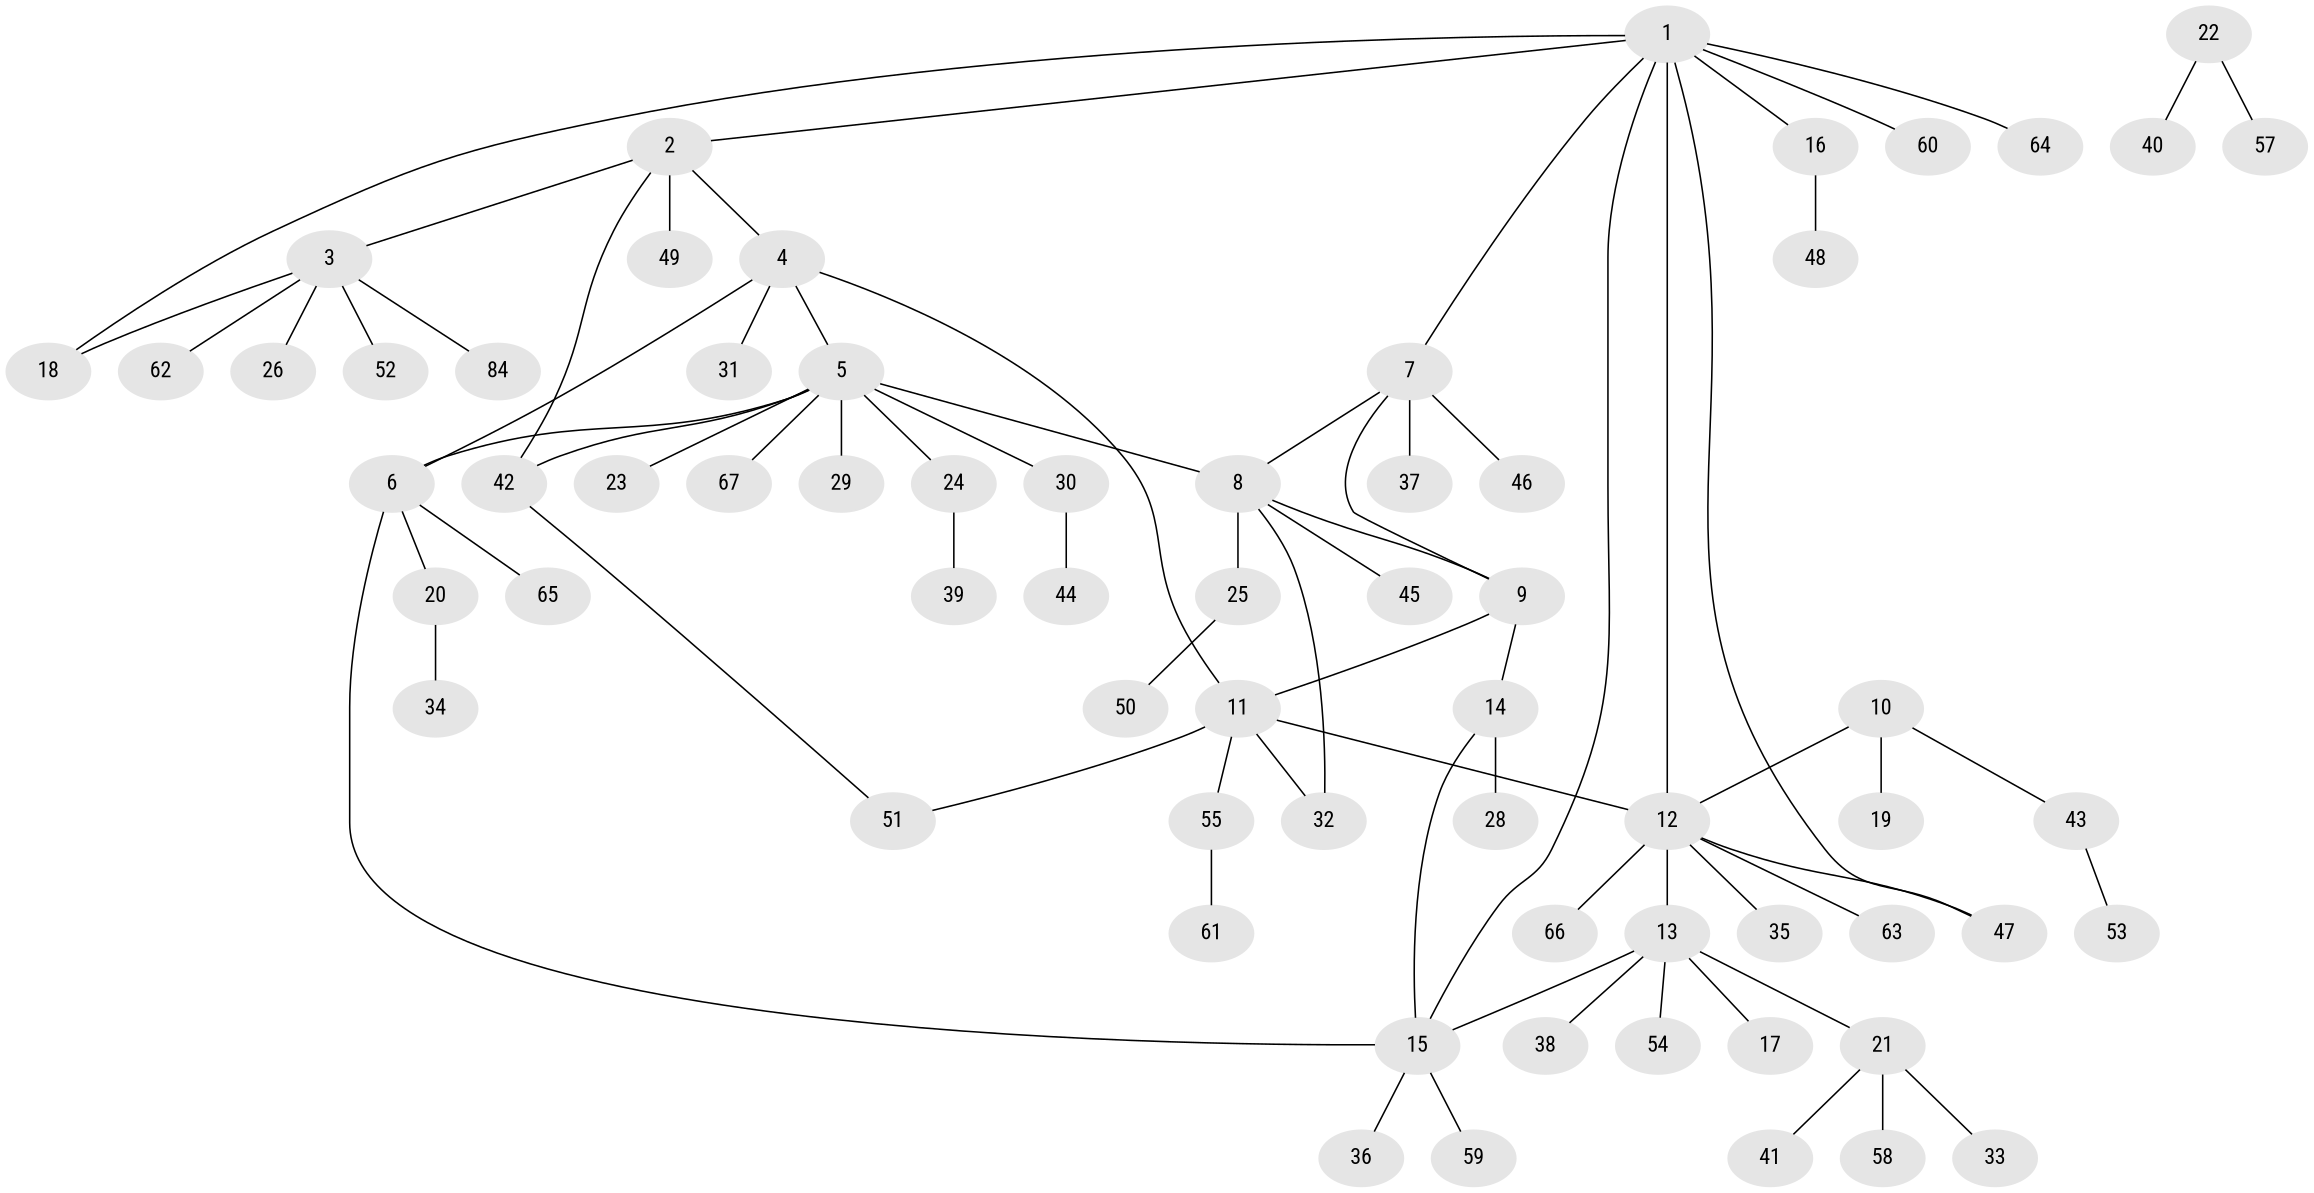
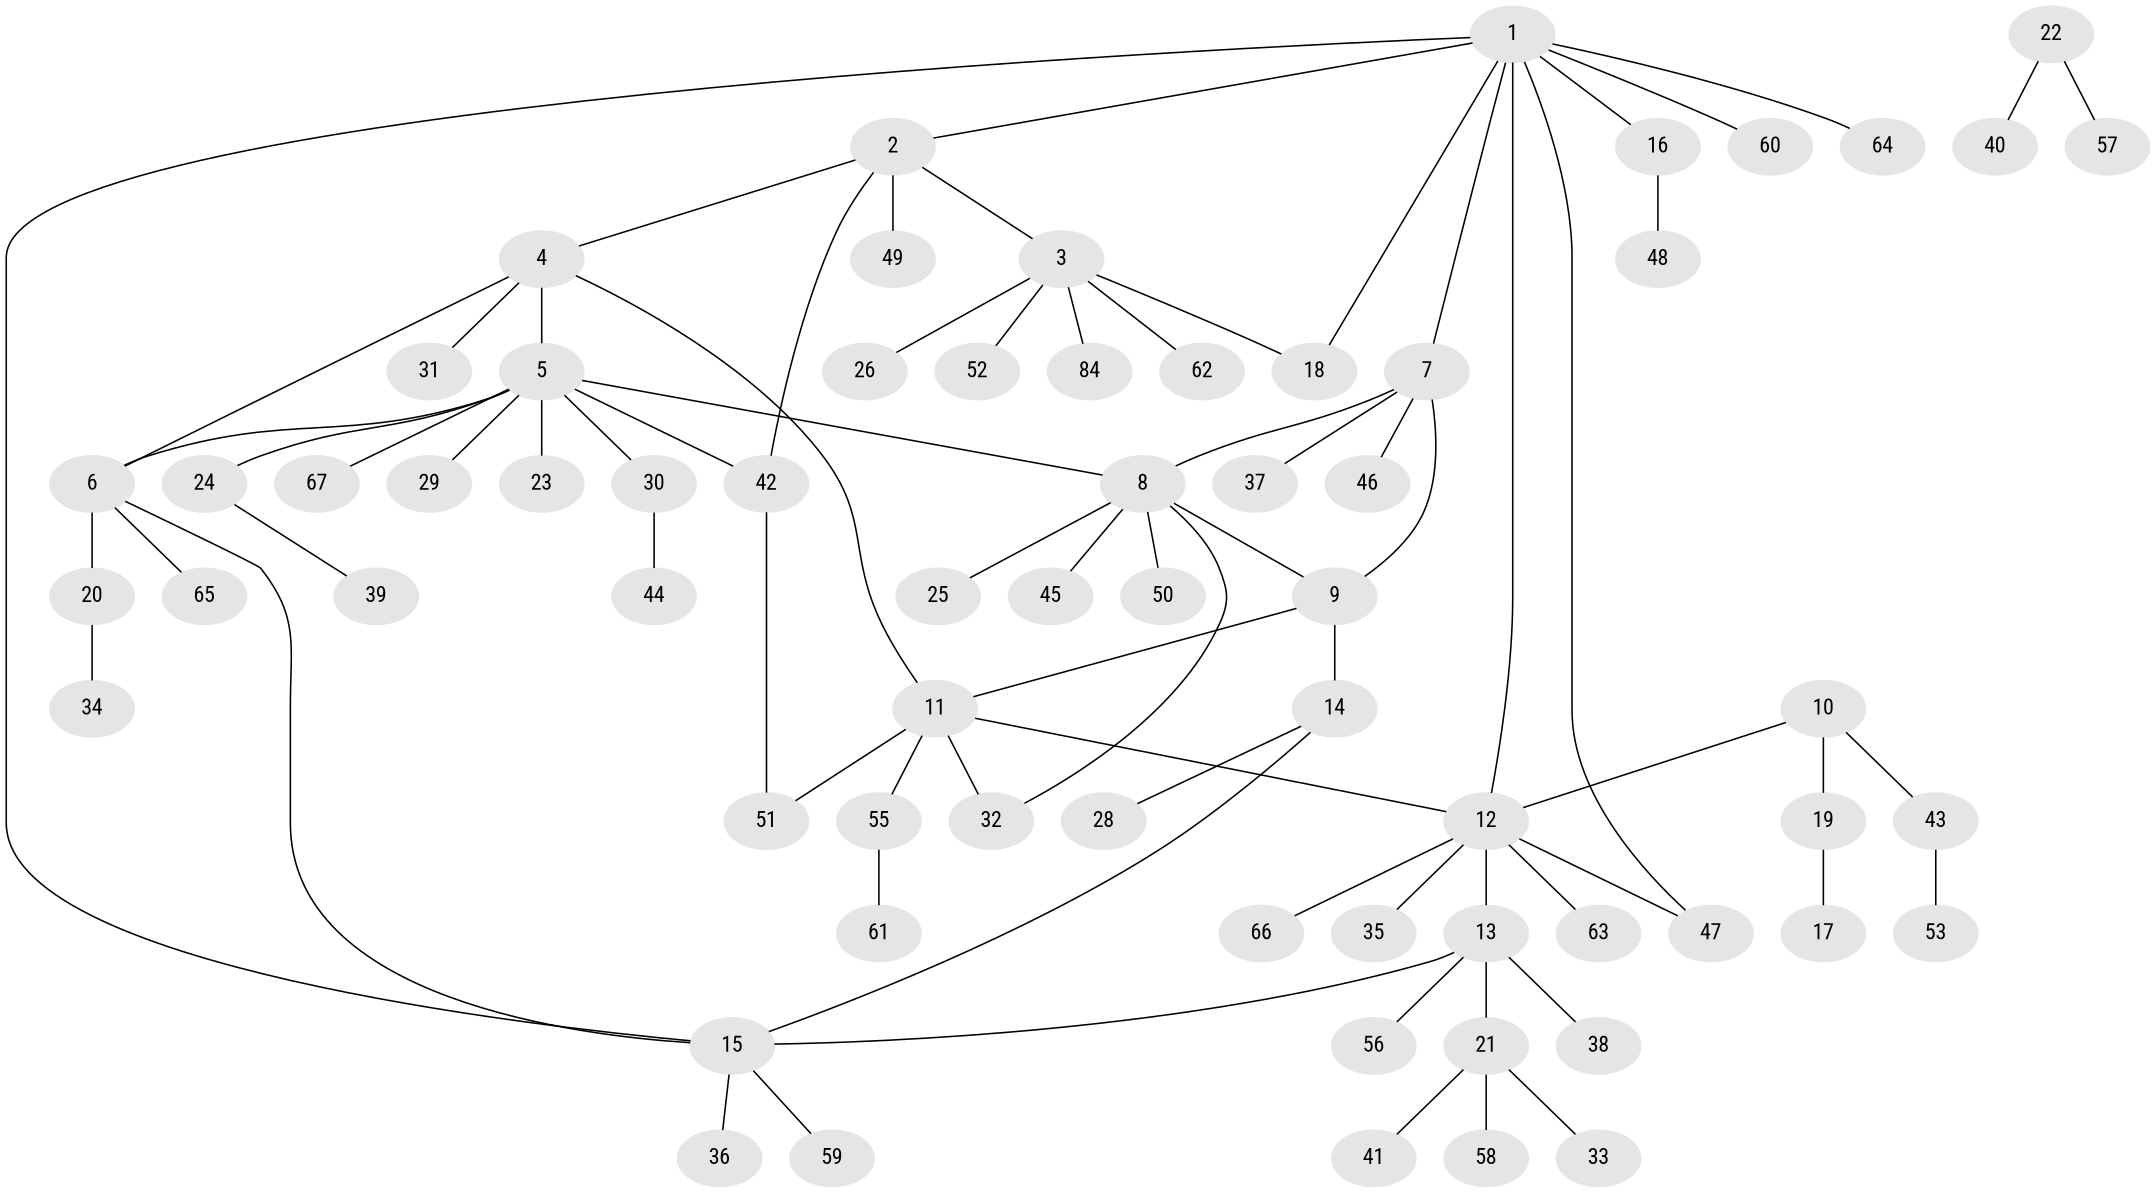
  graph {
    fontname="Roboto Condensed"
    node [color=gray90 fontname="Roboto Condensed" style=filled]
    edge [fontname="Roboto Condensed"]
    1
    2
    7
    12
    15
    16
    47
    60
    64
    18
    3
    4
    42
    49
    26
    52
    n17 [label=84]
    62
    8
    9
    37
    46
    13
    35
    63
    66
    36
    59
    48
    5
    6
    11
    31
    51
    23
    24
    n37 [label=67]
    29
    30
    20
    65
    32
    55
    25
    45
    50
    39
    44
    34
    14
    22
    40
    57
    28
    10
    19
    43
    53
    61
    17
    21
    38
-   56 [label=54]
+   56
    33
    41
    58
    1 -- 2
    1 -- 7
    1 -- 12
    1 -- 15
    1 -- 16
    1 -- 47
    1 -- 60
    1 -- 64
    1 -- 18
    2 -- 3
    2 -- 4
    2 -- 42
    2 -- 49
    7 -- 8
    7 -- 9
    7 -- 37
    7 -- 46
    12 -- 47
    12 -- 13
    12 -- 35
    12 -- 63
    12 -- 66
    15 -- 36
    15 -- 59
    16 -- 48
    3 -- 18
    3 -- 26
    3 -- 52
    3 -- n17
    3 -- 62
    4 -- 5
    4 -- 6
    4 -- 11
    4 -- 31
    42 -- 51
    8 -- 9
    8 -- 32
    8 -- 25
    8 -- 45
-   25 -- 50
+   8 -- 50
    9 -- 11
    9 -- 14
    13 -- 15
-   13 -- 17
+   19 -- 17
    13 -- 21
    13 -- 38
    13 -- 56
    5 -- 42
    5 -- 8
    5 -- 6
    5 -- 23
    5 -- 24
    5 -- n37
    5 -- 29
    5 -- 30
    6 -- 15
    6 -- 20
    6 -- 65
    11 -- 12
    11 -- 51
    11 -- 32
    11 -- 55
    24 -- 39
    30 -- 44
    20 -- 34
    55 -- 61
    14 -- 15
    14 -- 28
    22 -- 40
    22 -- 57
    10 -- 12
    10 -- 19
    10 -- 43
    43 -- 53
    21 -- 33
    21 -- 41
    21 -- 58
  }
